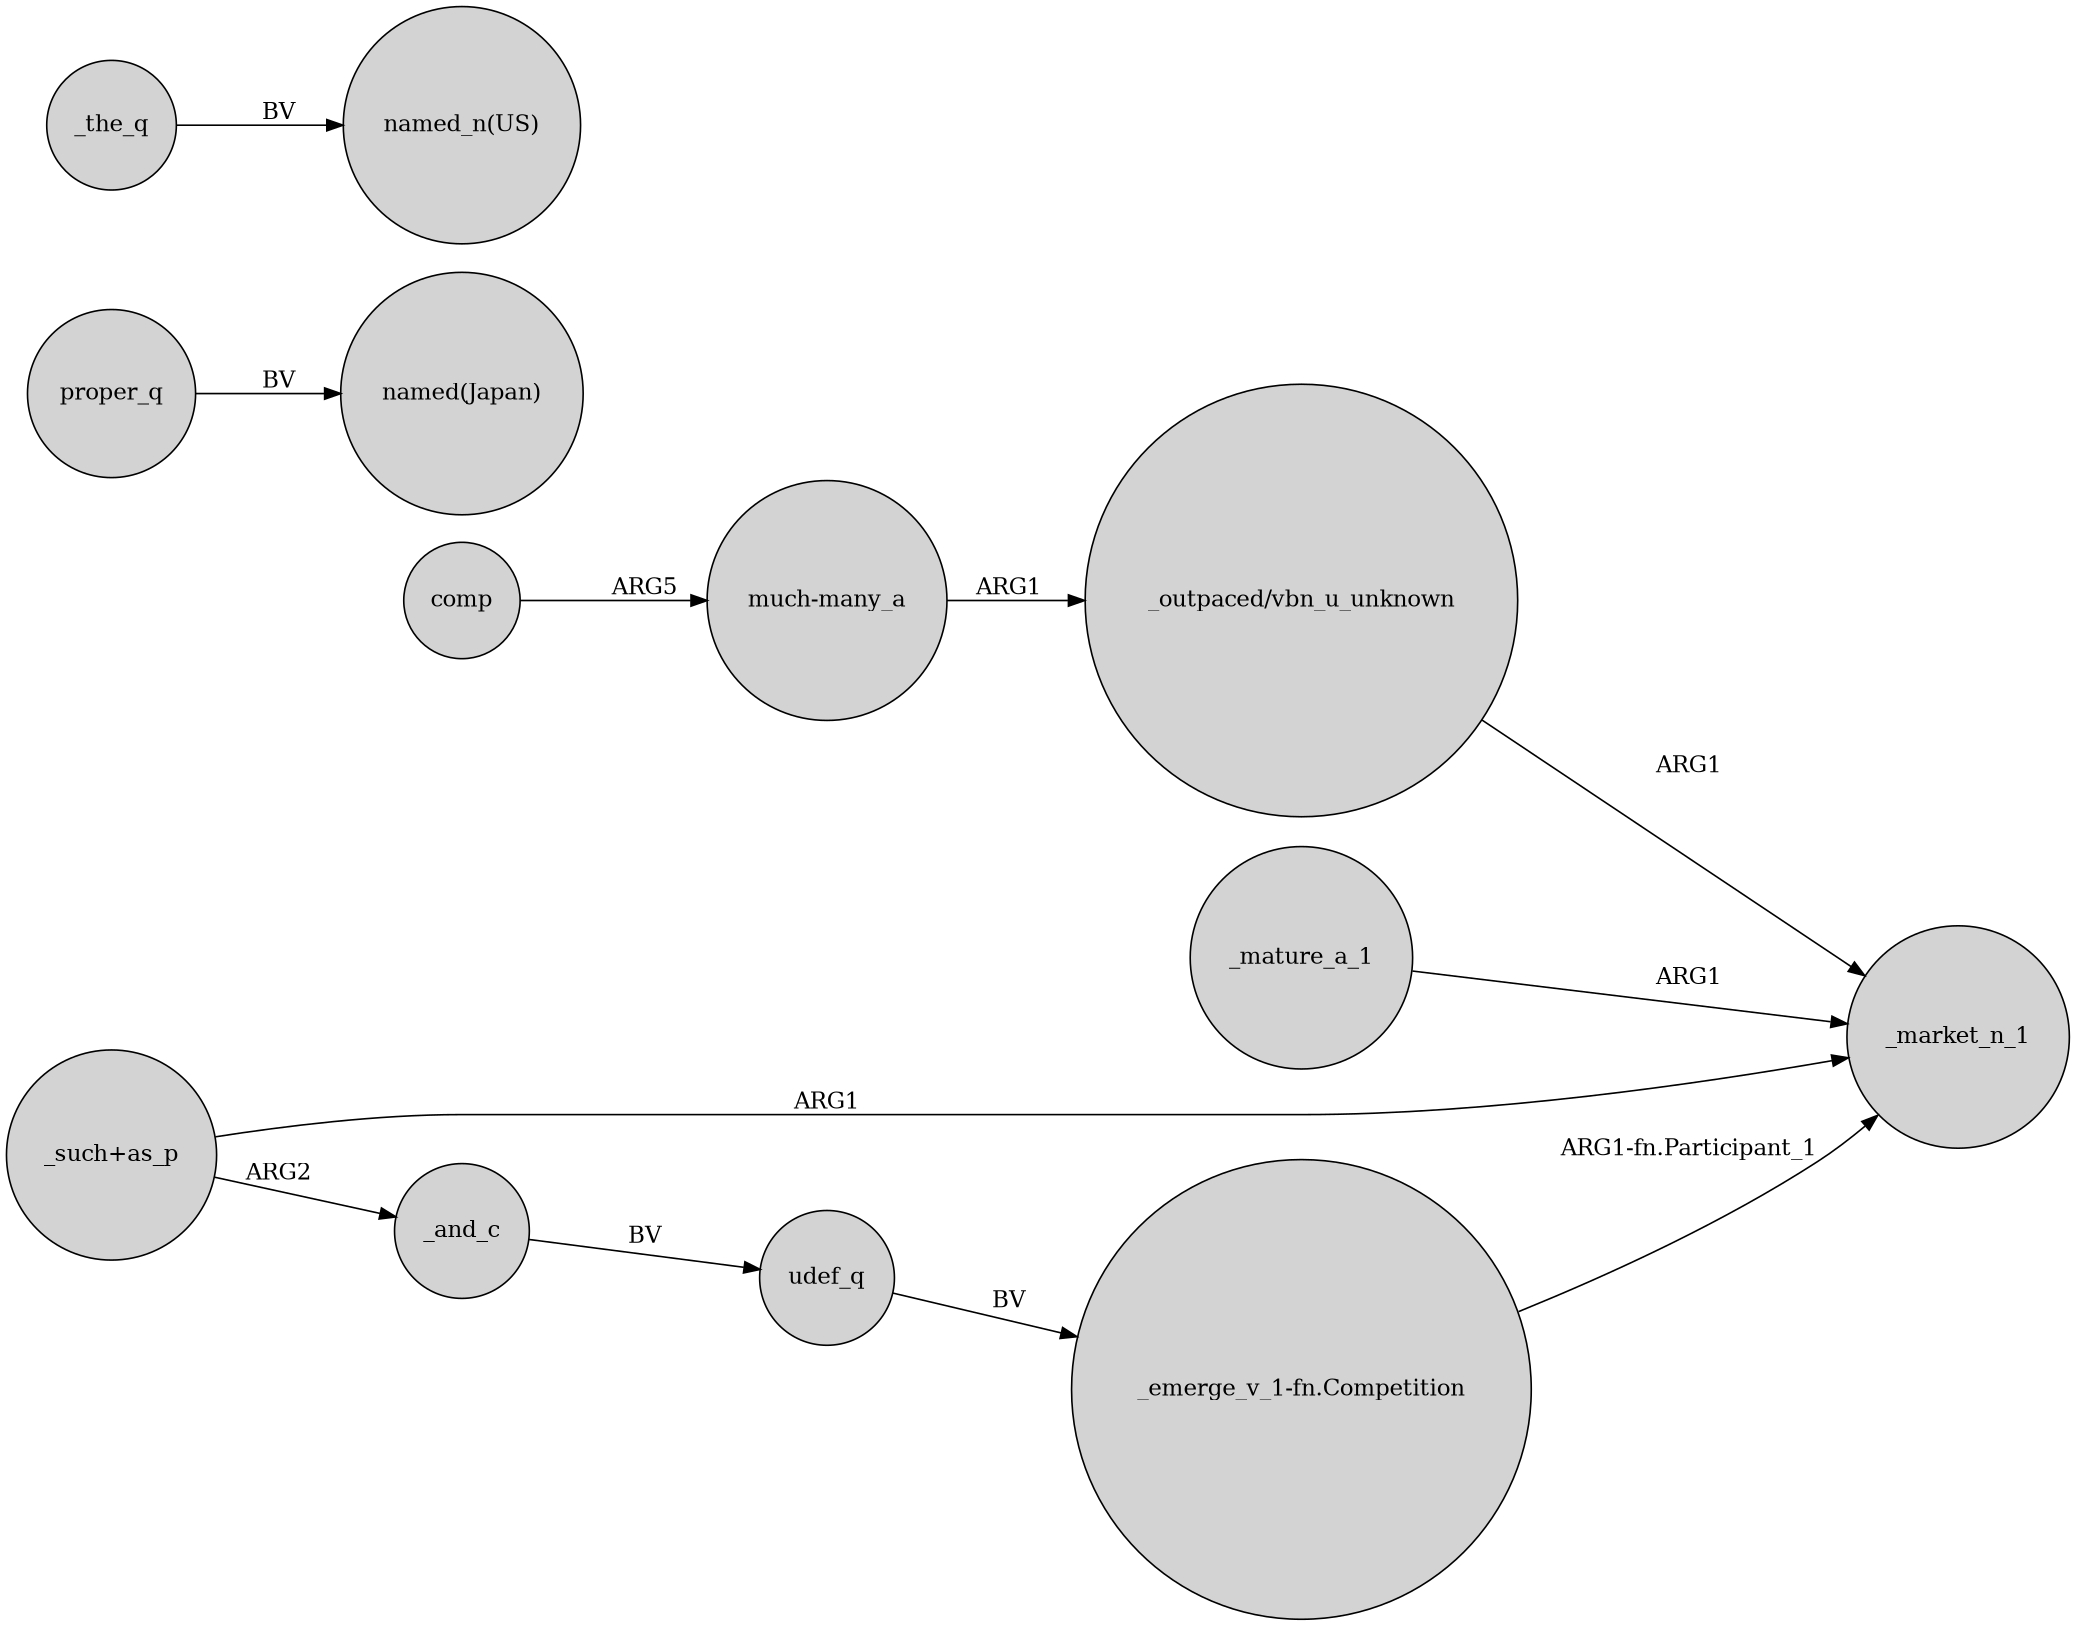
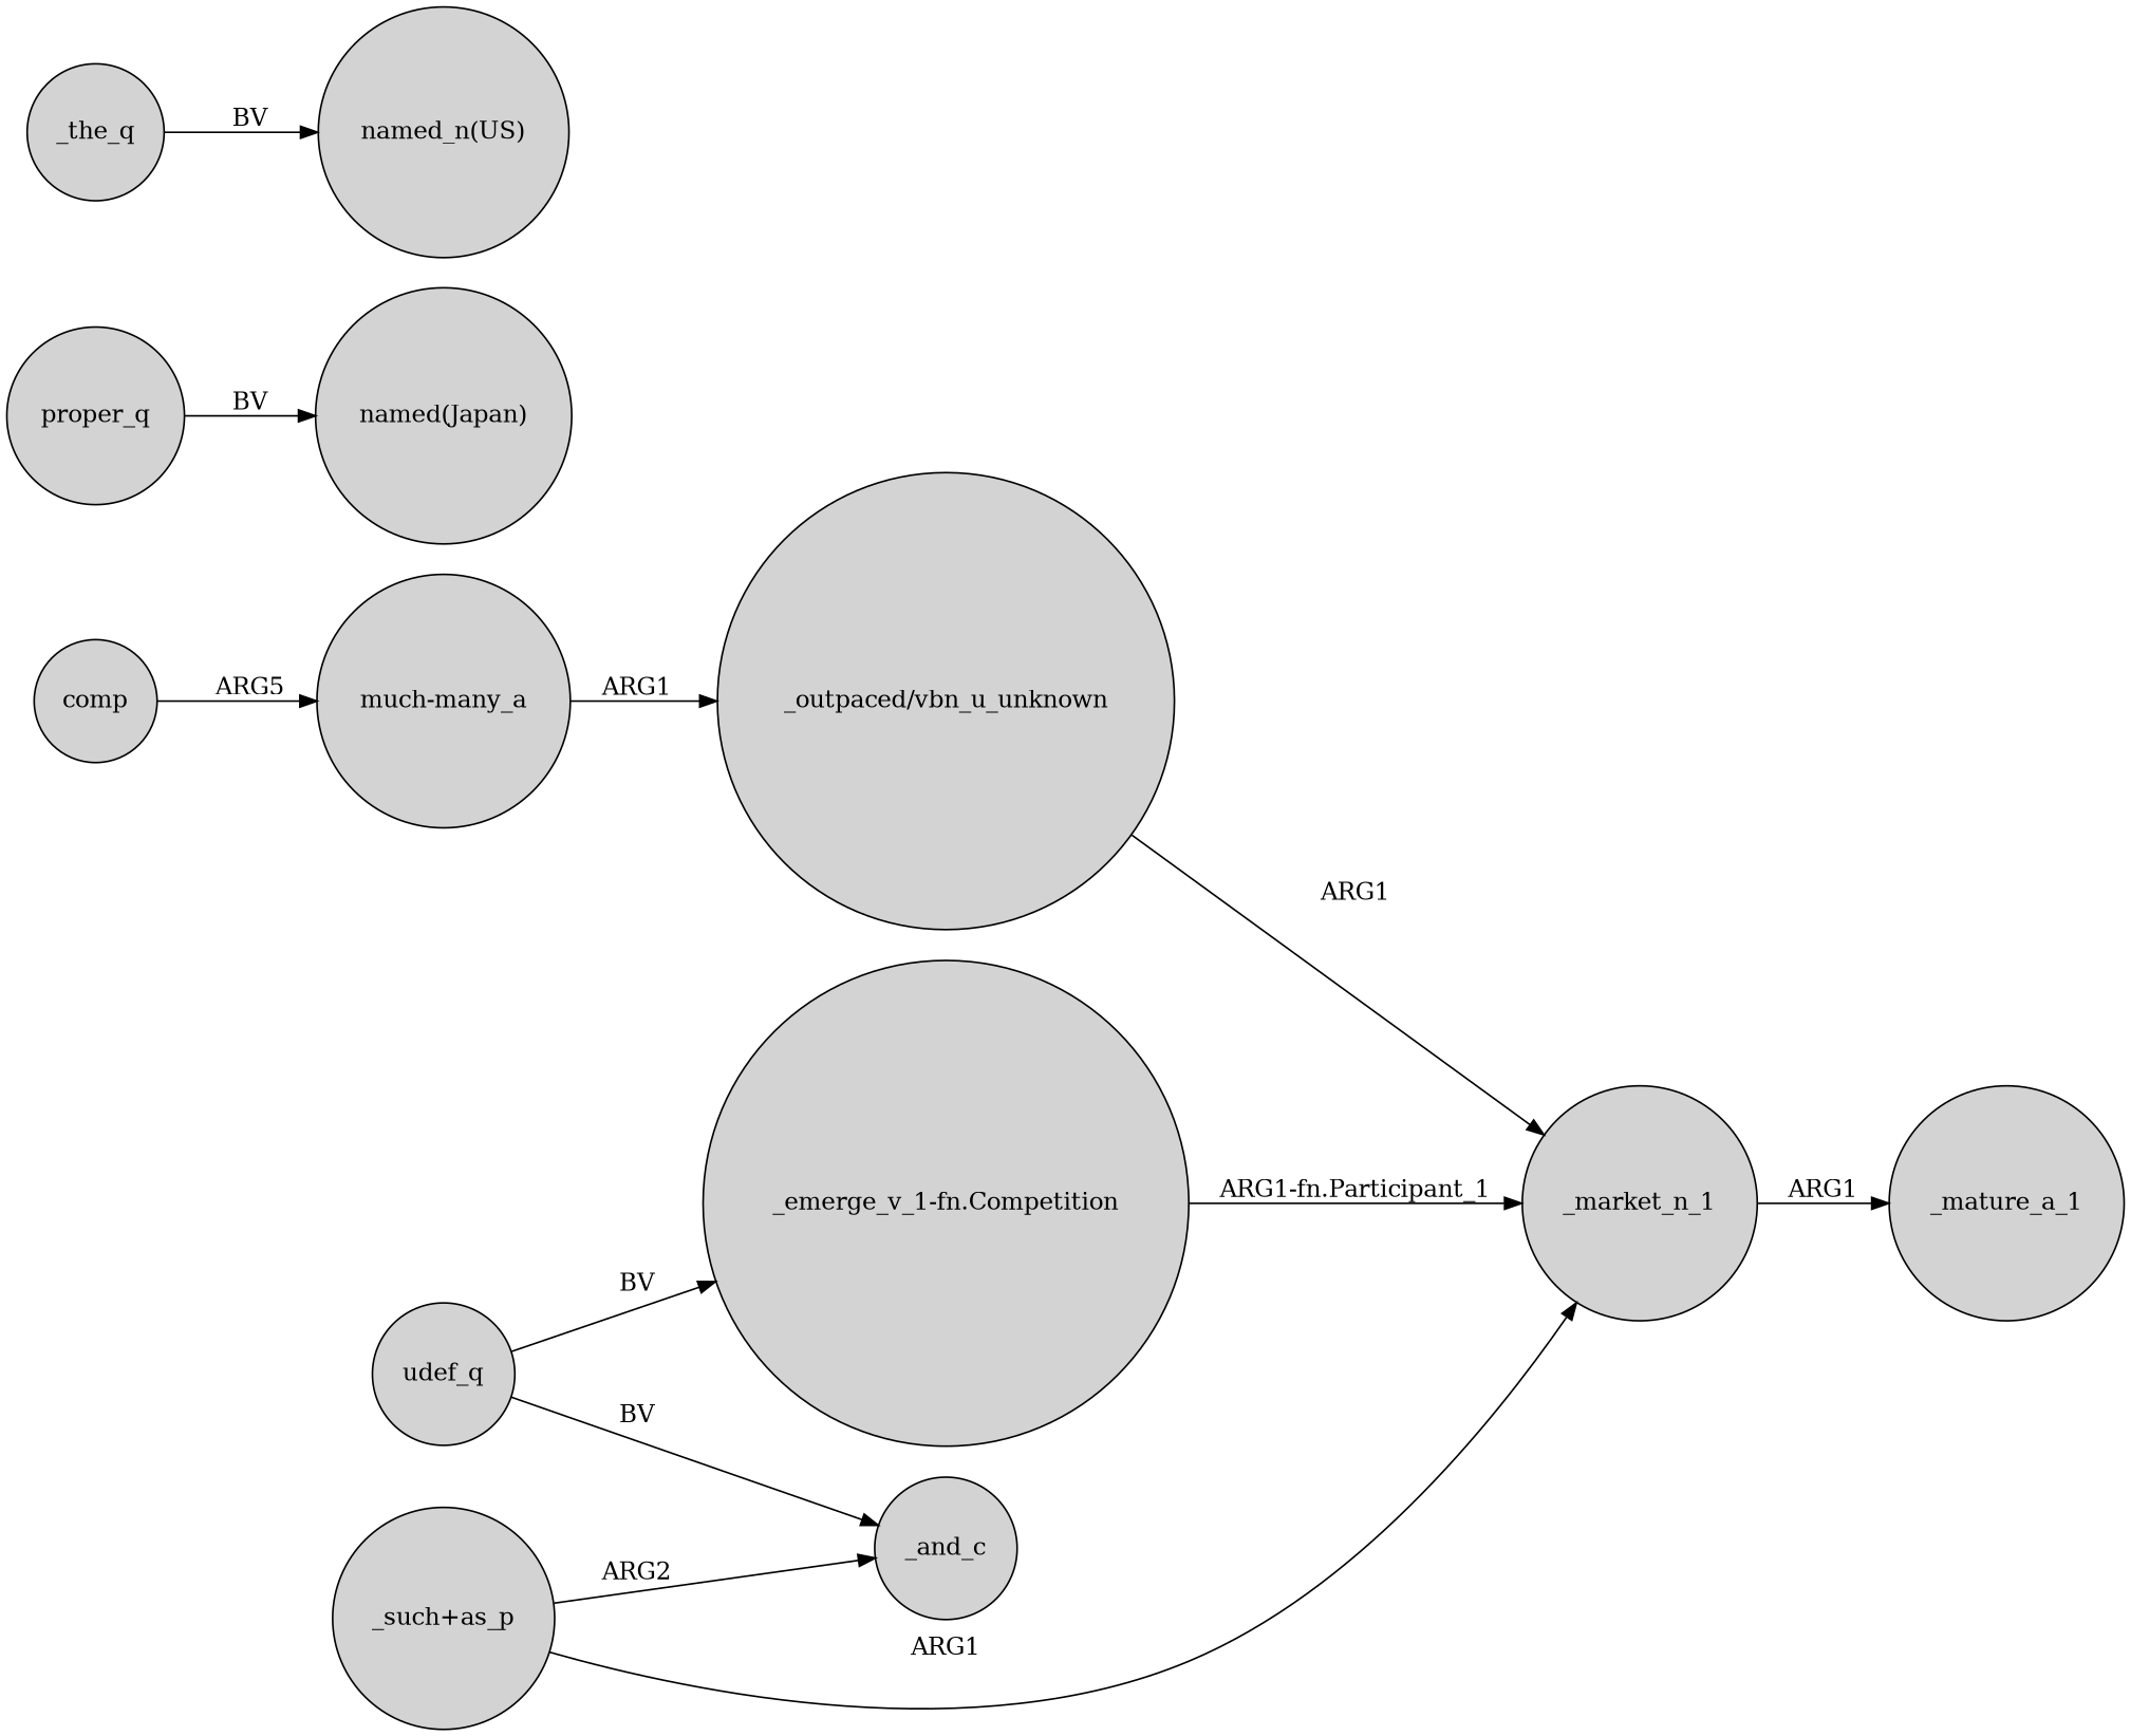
  digraph {
    rankdir=LR
    node [shape=circle style=filled]
    comp
    "much-many_a"
    "_outpaced/vbn_u_unknown"
    proper_q
    "named(Japan)"
    _the_q
    "named_n(US)"
    _mature_a_1
    _market_n_1
    "_emerge_v_1-fn.Competition"
    "_such+as_p"
    _and_c
    udef_q
    comp -> "much-many_a" [label=ARG5]
    "much-many_a" -> "_outpaced/vbn_u_unknown" [label=ARG1]
    "_outpaced/vbn_u_unknown" -> _market_n_1 [label=ARG1]
    proper_q -> "named(Japan)" [label=BV]
    _the_q -> "named_n(US)" [label=BV]
-   _mature_a_1 -> _market_n_1 [label=ARG1]
+   _market_n_1 -> _mature_a_1 [label=ARG1]
    "_emerge_v_1-fn.Competition" -> _market_n_1 [label="ARG1-fn.Participant_1"]
    "_such+as_p" -> _market_n_1 [label=ARG1]
    "_such+as_p" -> _and_c [label=ARG2]
    udef_q -> "_emerge_v_1-fn.Competition" [label=BV]
-   _and_c -> udef_q [label=BV]
+   udef_q -> _and_c [label=BV]
  }
